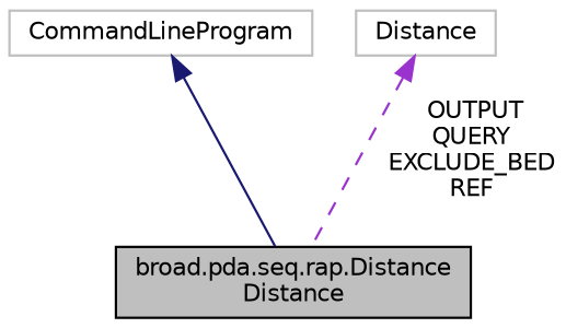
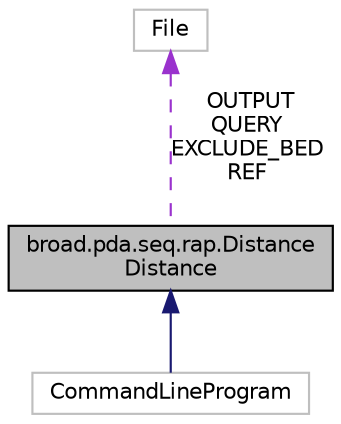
  digraph {
    node [color=grey75 fillcolor=white fontname=Helvetica fontsize=10 shape=record style=filled]
    edge [dir=back fontname=Helvetica fontsize=10 labelfontname=Helvetica labelfontsize=10]
    n1 [color=black fillcolor=grey75 fontcolor=black height=0.2 label="broad.pda.seq.rap.Distance\lDistance" width=0.4]
    n2 [height=0.2 label=CommandLineProgram width=0.4]
-   n3 [height=0.2 label=Distance width=0.4]
-   n2 -> n1 [color=midnightblue style=solid]
+   n3 [height=0.2 label=File width=0.4]
+   n1 -> n2 [color=midnightblue style=solid]
    n3 -> n1 [color=darkorchid3 label=" OUTPUT\nQUERY\nEXCLUDE_BED\nREF" style=dashed]
  }
